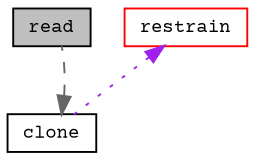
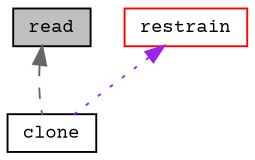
  digraph {
    fontname="Courier Prime"
    rankdir=TB
    node [color=black fontname="Courier Prime" fontsize=10 shape=record]
    edge [dir=back fontname="Courier Prime" fontsize=10 labelfontname=Helvetica labelfontsize=10]
    n1 [fillcolor=grey75 fontcolor=black height=0.2 label=read style=filled width=0.4]
    n2 [height=0.2 label=clone width=0.4]
    n3 [color=red height=0.2 label=restrain width=0.4]
-   n2 -> n1 [color=gray40 style=dashed]
+   n1 -> n2 [color=gray40 style=dashed]
    n3 -> n2 [color=purple style=dotted]
  }
